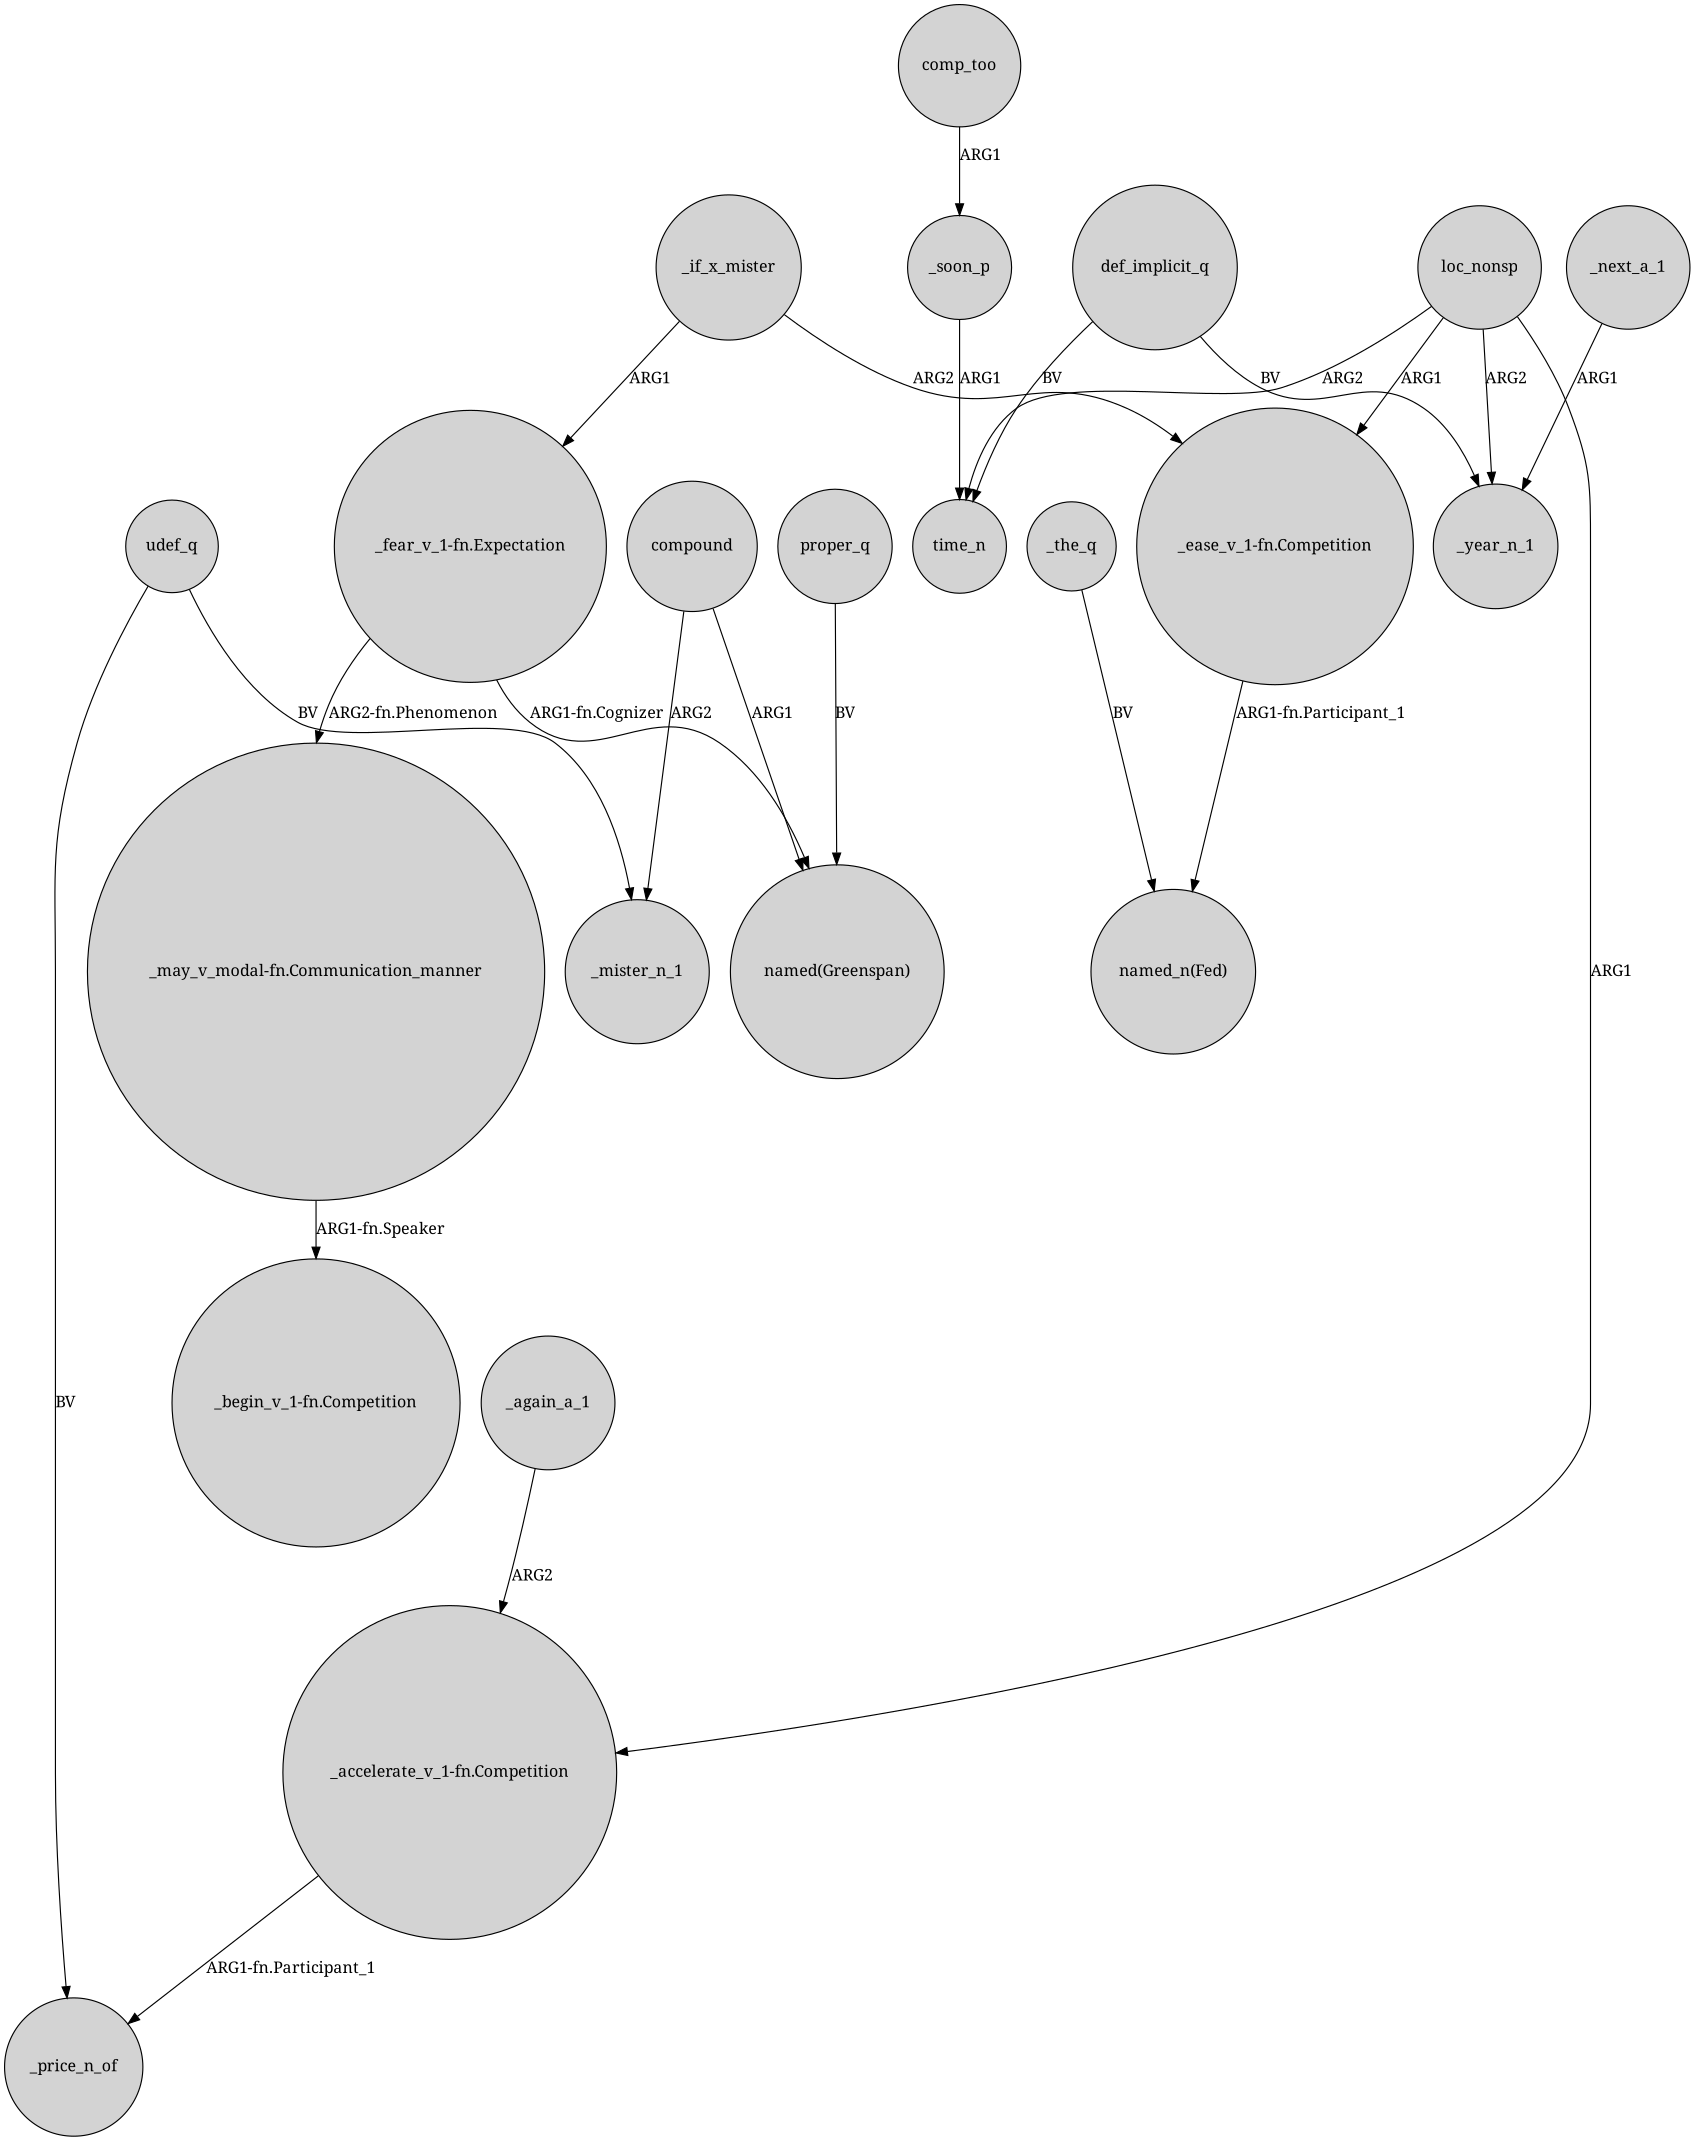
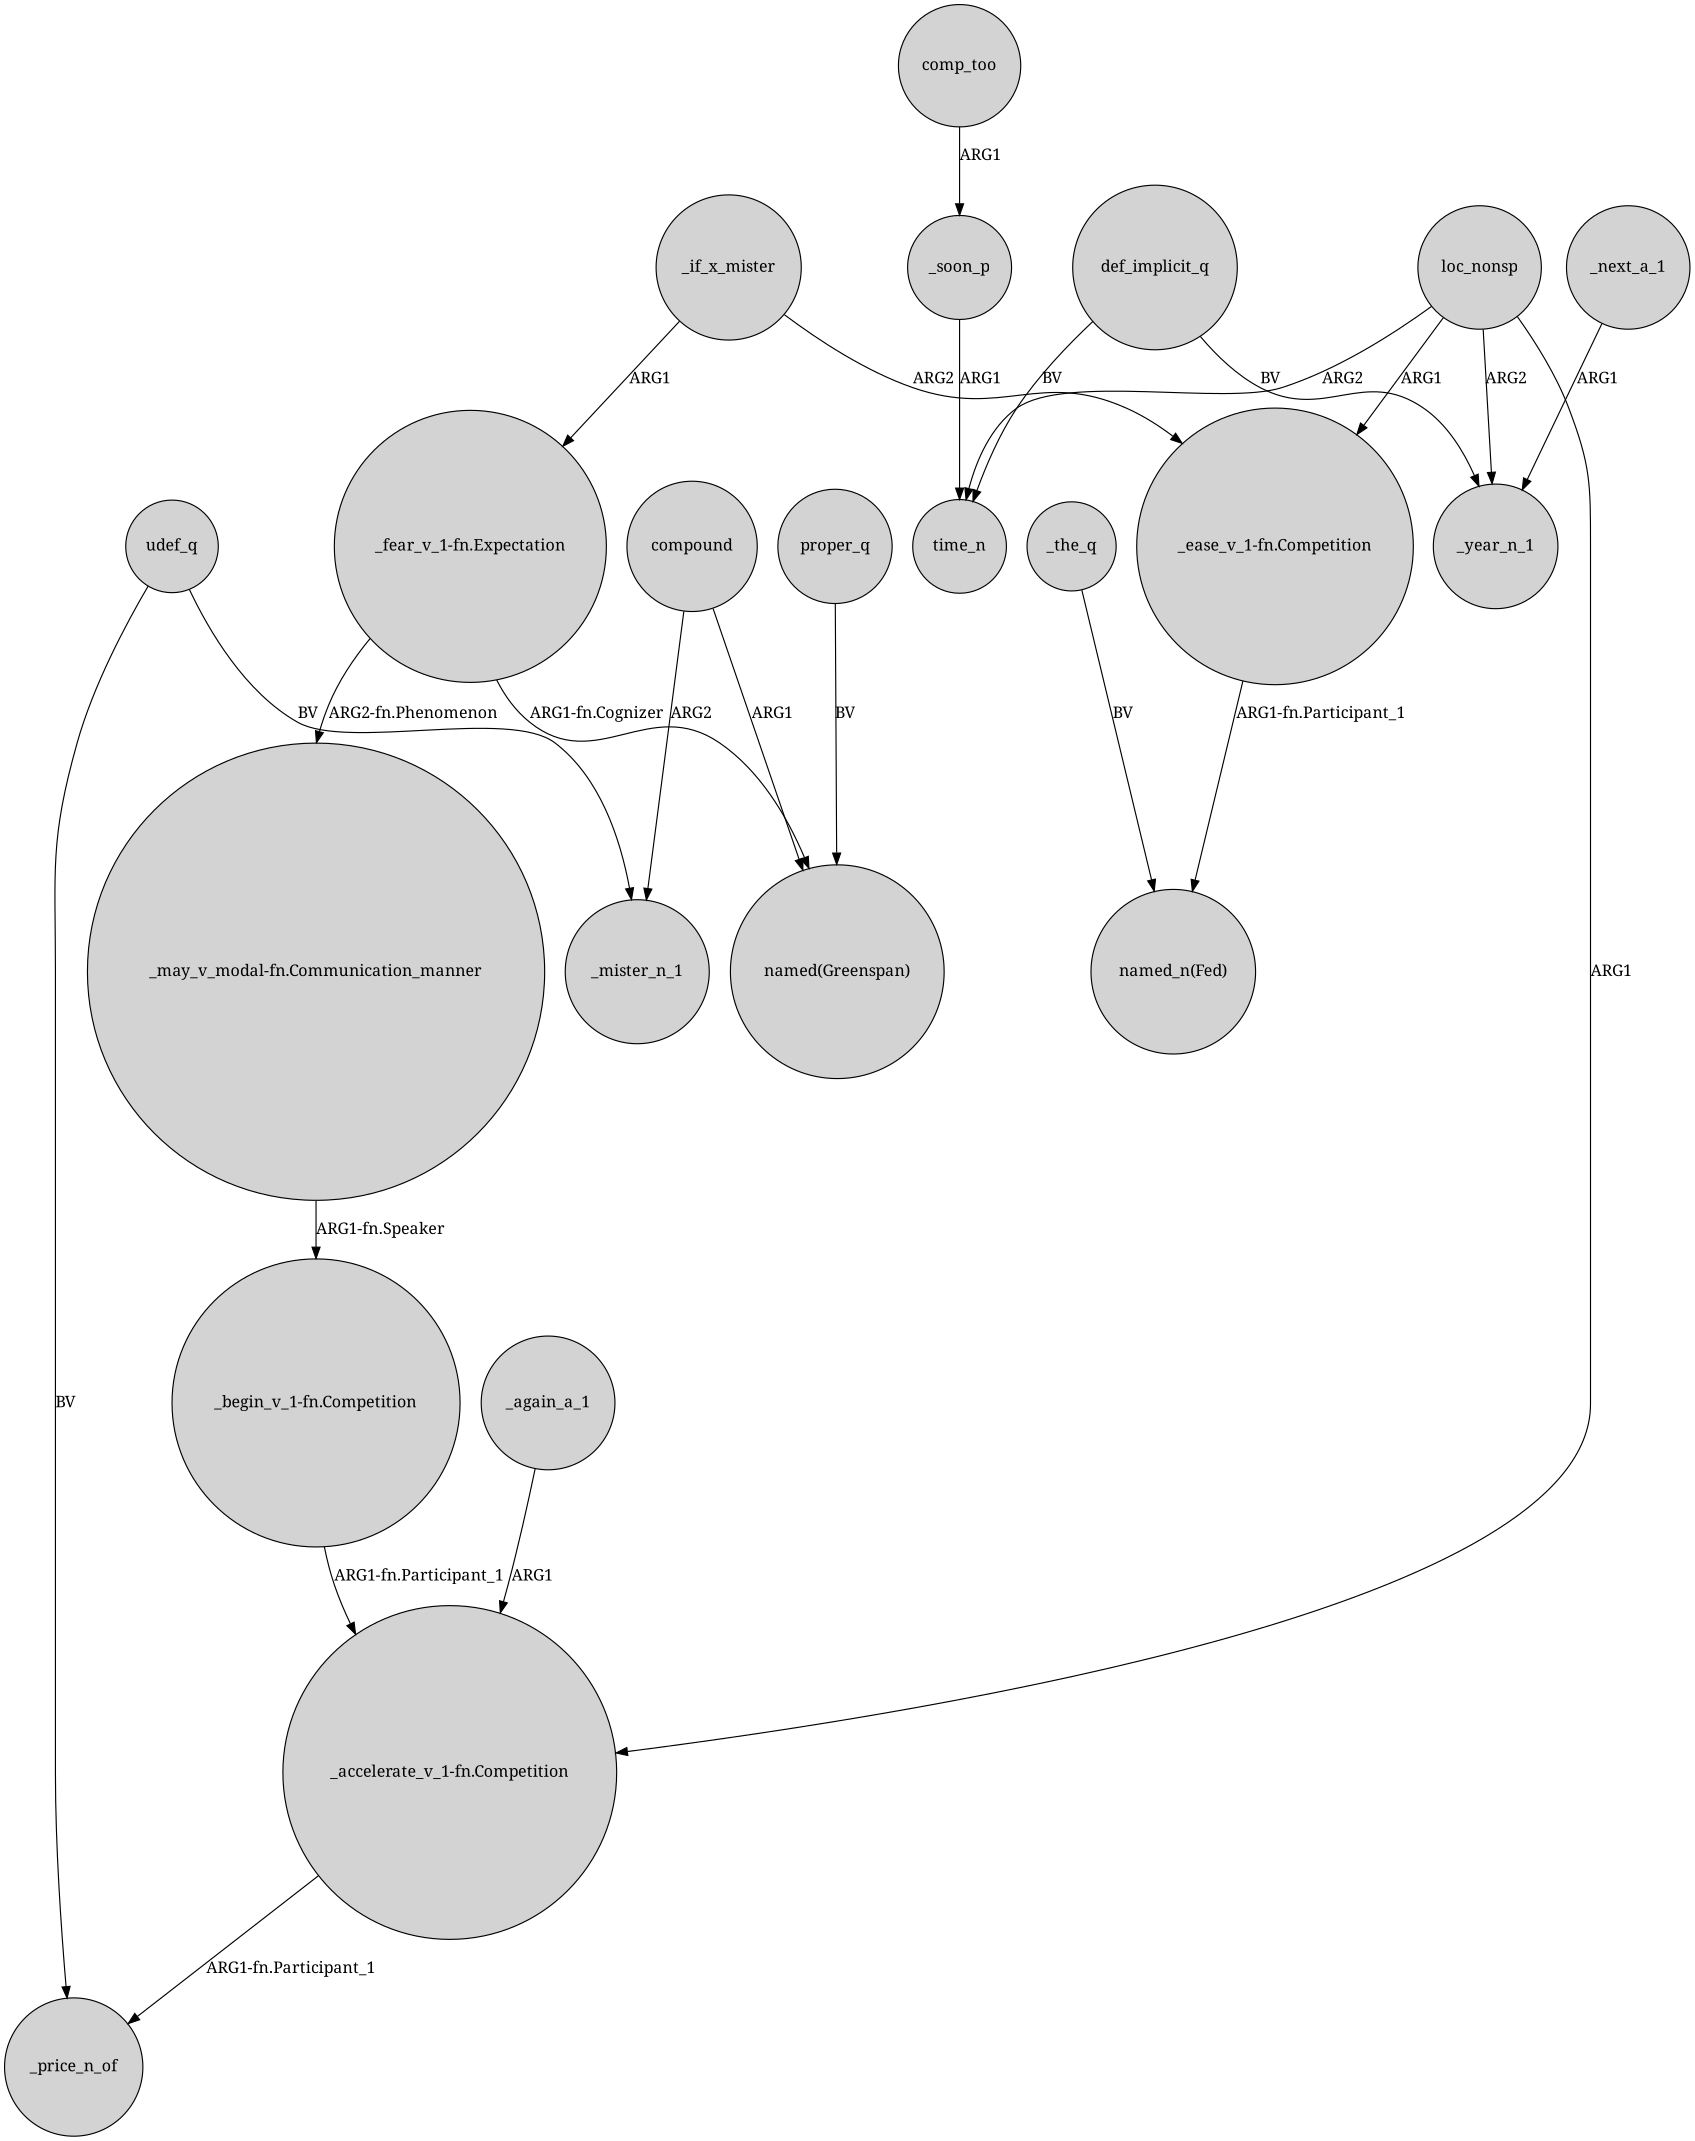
  digraph {
    fontname="Noto Serif"
    node [fontname="Noto Serif" shape=circle style=filled]
    edge [fontname="Noto Serif"]
    compound
    _mister_n_1
    "named(Greenspan)"
    _again_a_1
    "_accelerate_v_1-fn.Competition"
    _price_n_of
    udef_q
    def_implicit_q
    _year_n_1
    time_n
    _the_q
    "named_n(Fed)"
    comp_too
    _soon_p
    loc_nonsp
    "_ease_v_1-fn.Competition"
    "_begin_v_1-fn.Competition"
    proper_q
    "_may_v_modal-fn.Communication_manner"
    "_fear_v_1-fn.Expectation"
    _next_a_1
    n22 [label=_if_x_mister]
    compound -> _mister_n_1 [label=ARG2]
    compound -> "named(Greenspan)" [label=ARG1]
-   _again_a_1 -> "_accelerate_v_1-fn.Competition" [label=ARG2]
+   _again_a_1 -> "_accelerate_v_1-fn.Competition" [label=ARG1]
    "_accelerate_v_1-fn.Competition" -> _price_n_of [label="ARG1-fn.Participant_1"]
    udef_q -> _mister_n_1 [label=BV]
    udef_q -> _price_n_of [label=BV]
    def_implicit_q -> _year_n_1 [label=BV]
    def_implicit_q -> time_n [label=BV]
    _the_q -> "named_n(Fed)" [label=BV]
    comp_too -> _soon_p [label=ARG1]
    _soon_p -> time_n [label=ARG1]
    loc_nonsp -> "_accelerate_v_1-fn.Competition" [label=ARG1]
    loc_nonsp -> _year_n_1 [label=ARG2]
    loc_nonsp -> time_n [label=ARG2]
    loc_nonsp -> "_ease_v_1-fn.Competition" [label=ARG1]
    "_ease_v_1-fn.Competition" -> "named_n(Fed)" [label="ARG1-fn.Participant_1"]
+   "_begin_v_1-fn.Competition" -> "_accelerate_v_1-fn.Competition" [label="ARG1-fn.Participant_1"]
    proper_q -> "named(Greenspan)" [label=BV]
    "_may_v_modal-fn.Communication_manner" -> "_begin_v_1-fn.Competition" [label="ARG1-fn.Speaker"]
    "_fear_v_1-fn.Expectation" -> "named(Greenspan)" [label="ARG1-fn.Cognizer"]
    "_fear_v_1-fn.Expectation" -> "_may_v_modal-fn.Communication_manner" [label="ARG2-fn.Phenomenon"]
    _next_a_1 -> _year_n_1 [label=ARG1]
    n22 -> "_ease_v_1-fn.Competition" [label=ARG2]
    n22 -> "_fear_v_1-fn.Expectation" [label=ARG1]
  }
